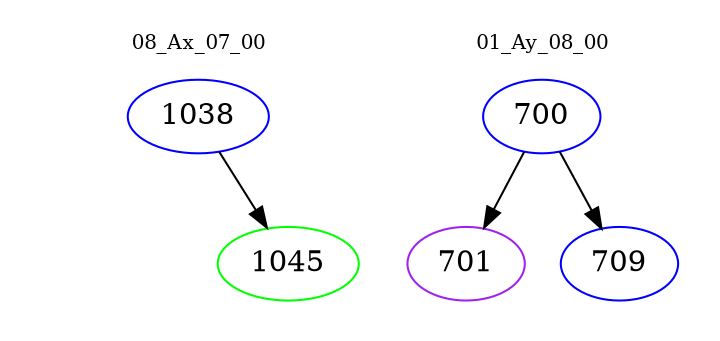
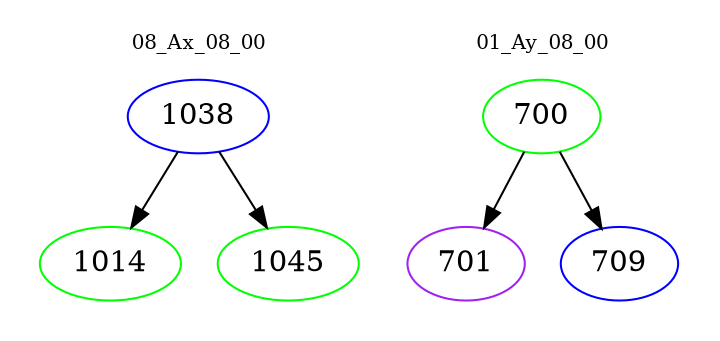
  digraph {
    node [color=blue]
    edge [color=black]
    n1 [label=1038]
+   n2 [color=green label=1014]
    n3 [color=green label=1045]
-   n4 [label=700]
+   n4 [color=green label=700]
    n5 [color=purple label=701]
    n6 [label=709]
    subgraph cluster_1 {
      color=white
      fontsize=10
-     label="08_Ax_07_00"
+     label="08_Ax_08_00"
      n1
+     n2
      n3
    }
    subgraph cluster_2 {
      color=white
      fontsize=10
      label="01_Ay_08_00"
      n4
      n5
      n6
    }
+   n1 -> n2
    n1 -> n3
    n4 -> n5
    n4 -> n6
  }
